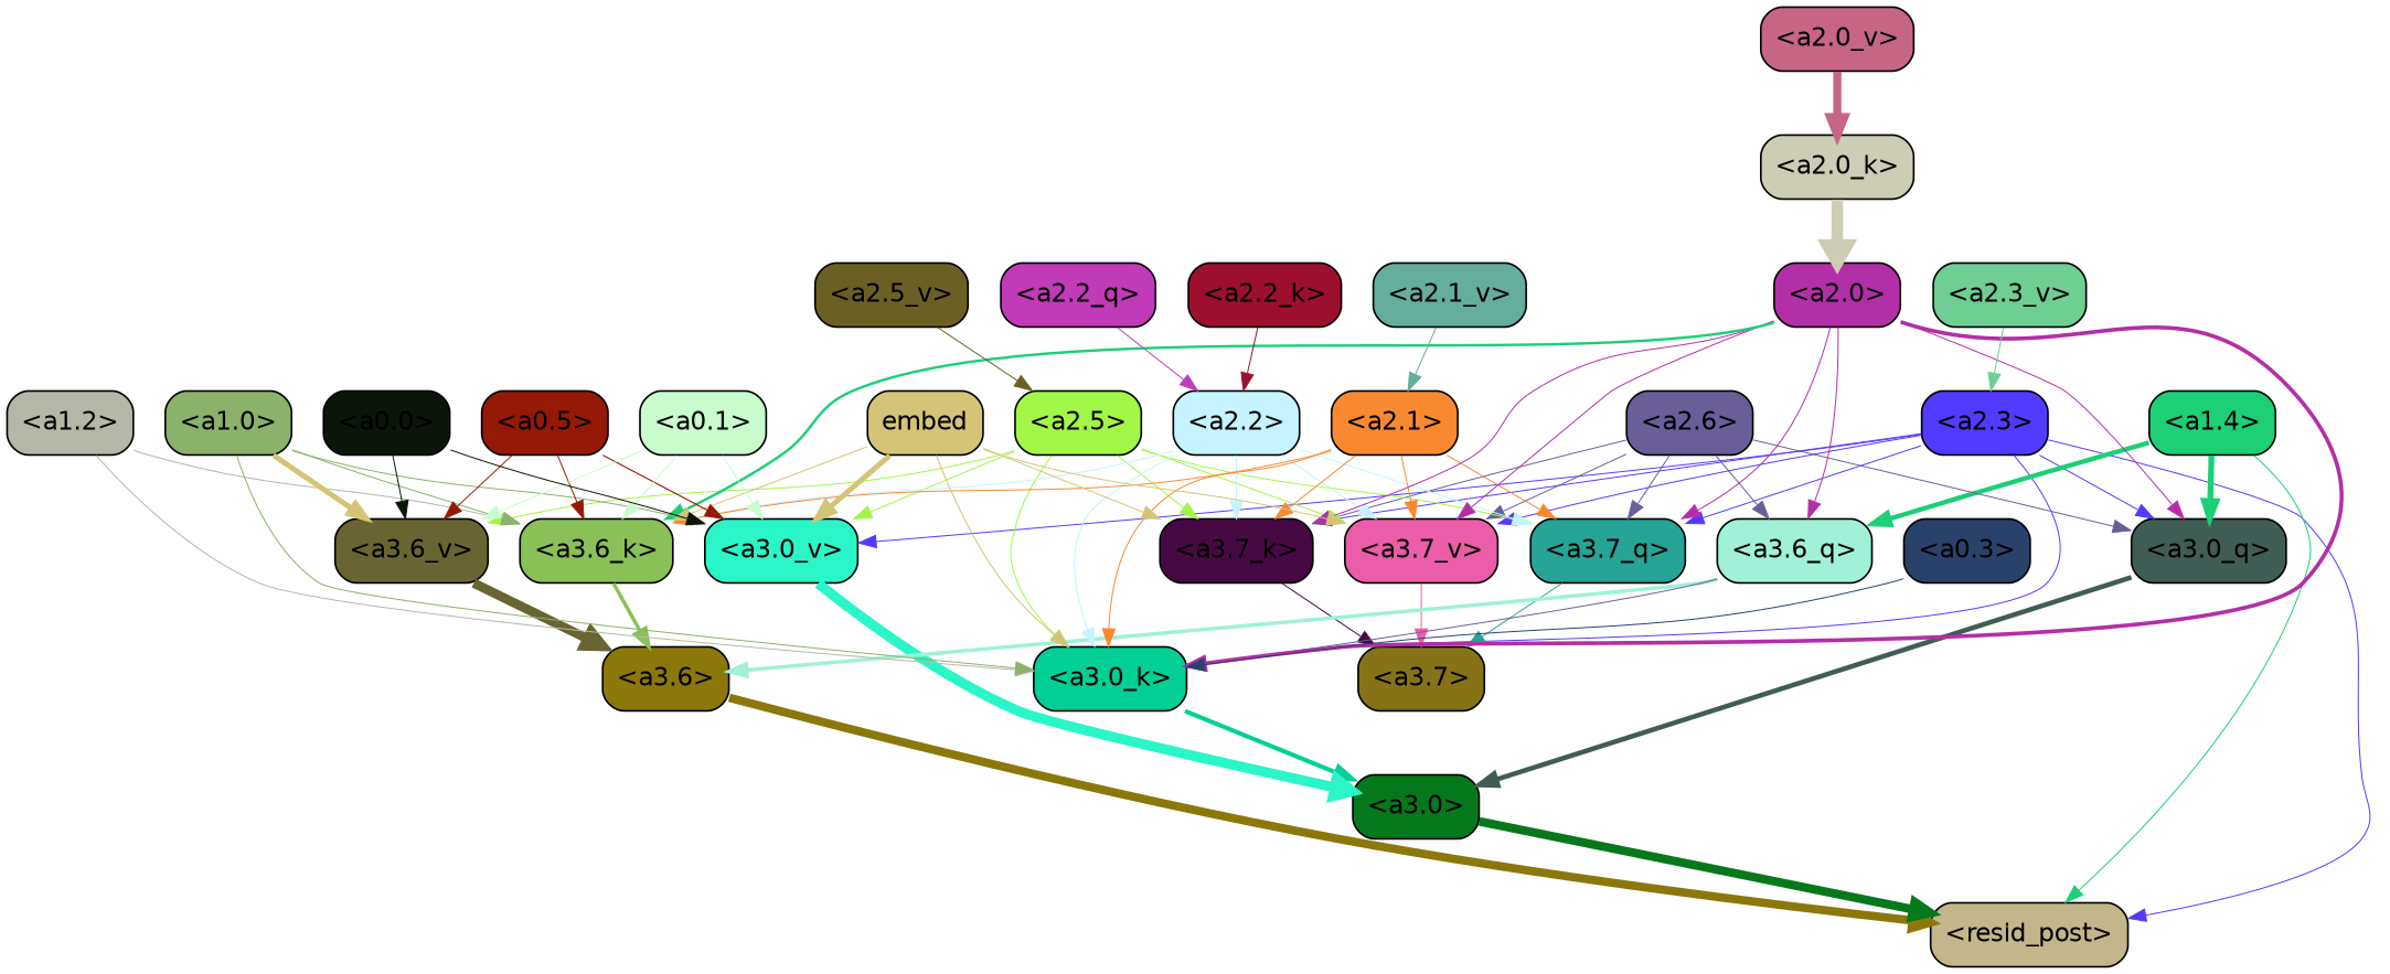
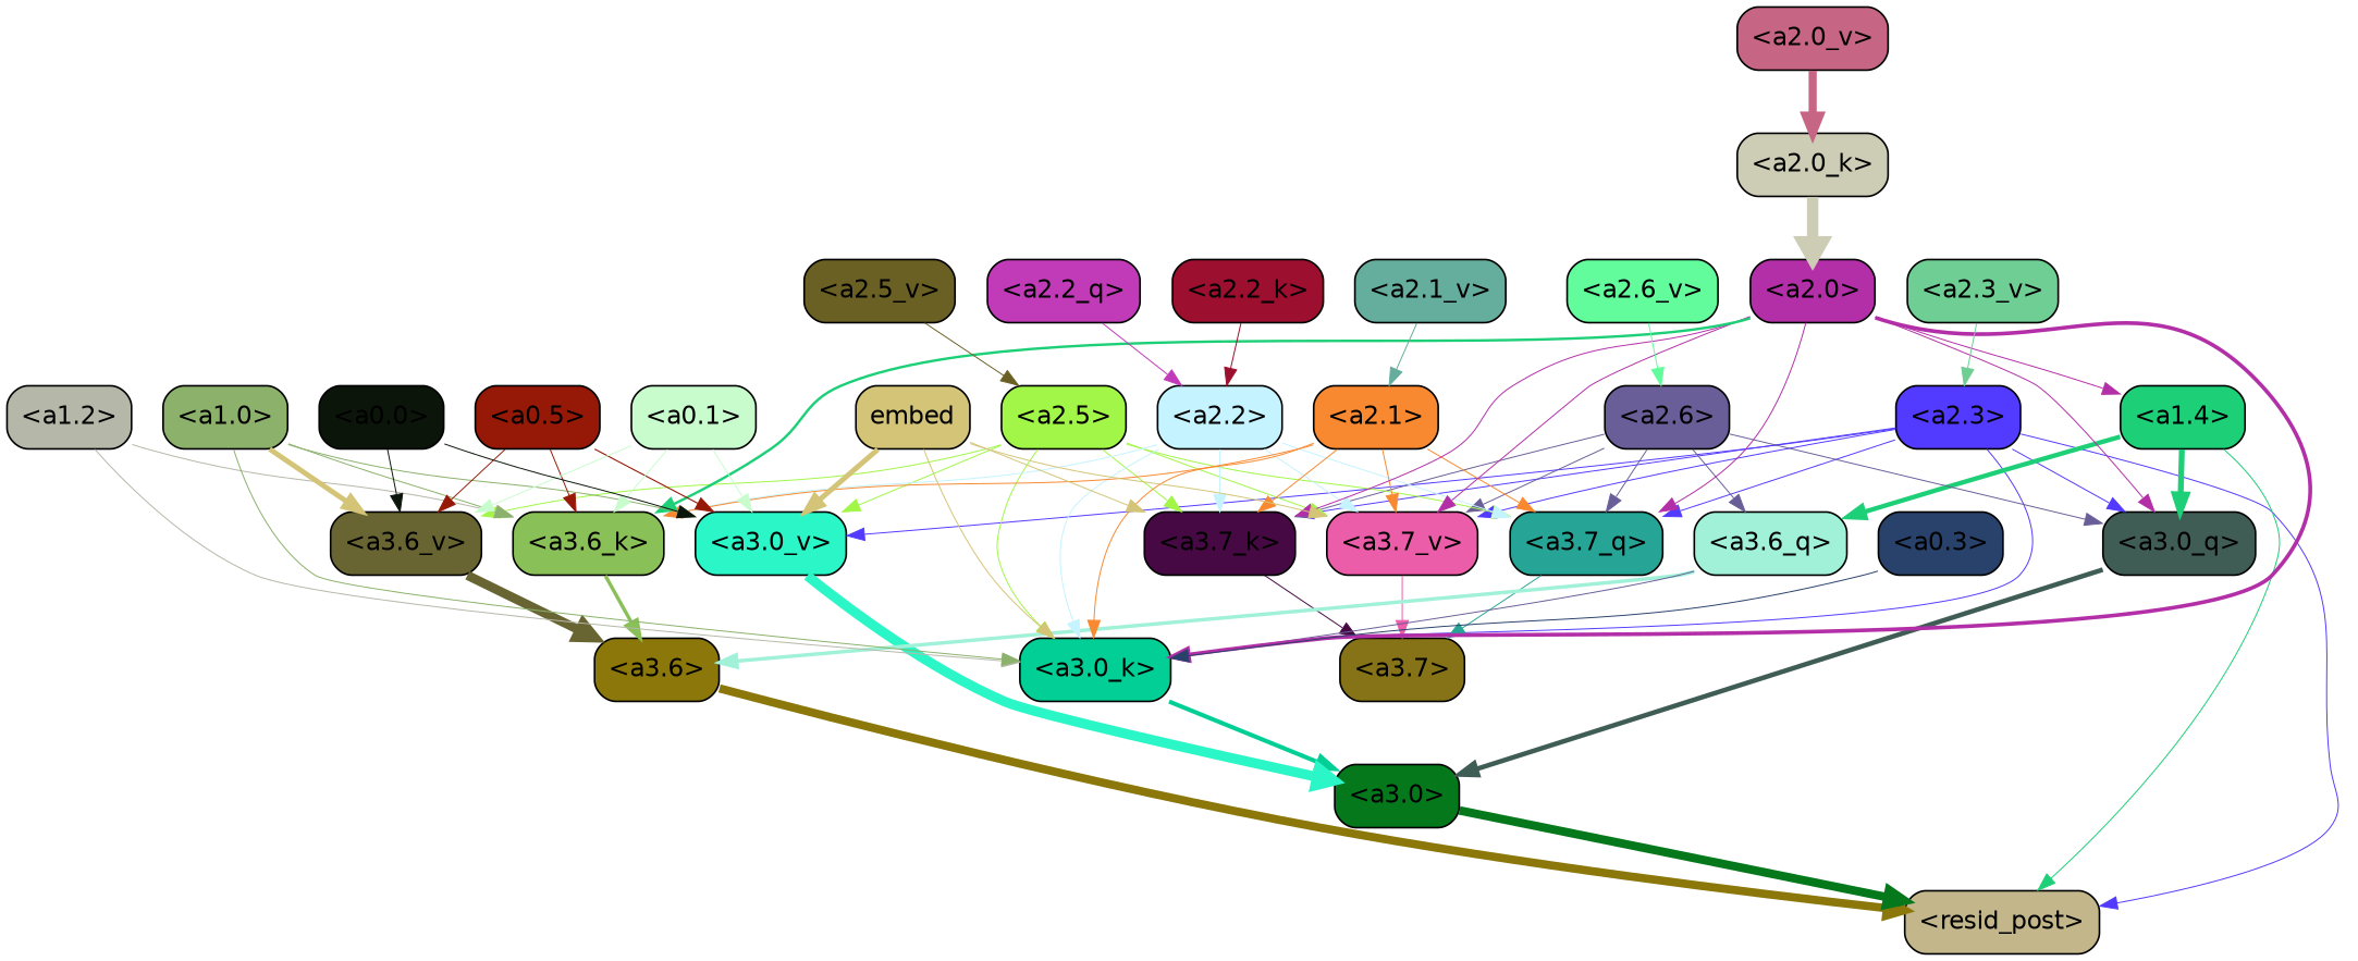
  strict digraph {
    splines=true
    node [color=black fontname=Helvetica shape=box style="filled, rounded"]
    edge [color="#523aff" penwidth=0.6]
    "<a3.7>" [fillcolor="#867317"]
    "<resid_post>" [fillcolor="#c2b68a"]
    "<a3.6>" [fillcolor="#8c770a"]
    "<a3.0>" [fillcolor="#05781c"]
    "<a2.3>" [fillcolor="#523aff"]
    "<a3.7_q>" [fillcolor="#26a496"]
    "<a3.0_q>" [fillcolor="#405d55"]
    "<a3.7_k>" [fillcolor="#460943"]
    "<a3.0_k>" [fillcolor="#02cf95"]
    "<a3.7_v>" [fillcolor="#eb5ca9"]
    "<a3.0_v>" [fillcolor="#2af6c7"]
    "<a1.4>" [fillcolor="#1dcf77"]
    "<a3.6_q>" [fillcolor="#a0f1d8"]
    "<a3.6_k>" [fillcolor="#8ac058"]
    "<a3.6_v>" [fillcolor="#686533"]
    "<a2.6>" [fillcolor="#6a5e99"]
    "<a2.5>" [fillcolor="#a1f647"]
    "<a2.2>" [fillcolor="#c5f3ff"]
    "<a2.1>" [fillcolor="#f88930"]
    "<a2.0>" [fillcolor="#b32fa7"]
    embed [fillcolor="#d4c477"]
    "<a1.2>" [fillcolor="#b5b8a8"]
    "<a1.0>" [fillcolor="#8bb16b"]
    "<a0.5>" [fillcolor="#951906"]
    "<a0.1>" [fillcolor="#c8fccd"]
    "<a0.3>" [fillcolor="#28426b"]
    "<a0.0>" [fillcolor="#0b150a"]
    "<a2.2_q>" [fillcolor="#c13ab8"]
    "<a2.2_k>" [fillcolor="#9d0f2e"]
    "<a2.0_k>" [fillcolor="#cdccb4"]
+   "<a2.6_v>" [fillcolor="#62fc9c"]
    "<a2.5_v>" [fillcolor="#6b6024"]
    "<a2.3_v>" [fillcolor="#6ece93"]
    "<a2.1_v>" [fillcolor="#65ad9c"]
    "<a2.0_v>" [fillcolor="#c66684"]
    "<a3.6>" -> "<resid_post>" [color="#8c770a" penwidth=4.751612067222595]
    "<a3.0>" -> "<resid_post>" [color="#05781c" penwidth=4.884142994880676]
    "<a2.3>" -> "<resid_post>"
    "<a2.3>" -> "<a3.7_q>"
    "<a2.3>" -> "<a3.0_q>"
    "<a2.3>" -> "<a3.7_k>"
    "<a2.3>" -> "<a3.0_k>"
    "<a2.3>" -> "<a3.7_v>"
    "<a2.3>" -> "<a3.0_v>"
    "<a3.7_q>" -> "<a3.7>" [color="#26a496"]
    "<a3.0_q>" -> "<a3.0>" [color="#405d55" penwidth=2.7421876192092896]
    "<a3.7_k>" -> "<a3.7>" [color="#460943"]
    "<a3.0_k>" -> "<a3.0>" [color="#02cf95" penwidth=2.476402521133423]
    "<a3.7_v>" -> "<a3.7>" [color="#eb5ca9"]
    "<a3.0_v>" -> "<a3.0>" [color="#2af6c7" penwidth=5.652270674705505]
    "<a1.4>" -> "<resid_post>" [color="#1dcf77"]
    "<a1.4>" -> "<a3.0_q>" [color="#1dcf77" penwidth=3.3040847778320312]
    "<a1.4>" -> "<a3.6_q>" [color="#1dcf77" penwidth=2.6469622254371643]
    "<a3.6_q>" -> "<a3.6>" [color="#a0f1d8" penwidth=2.091020345687866]
    "<a3.6_q>" -> "<a3.0_k>" [color="#6a5e99"]
    "<a3.6_k>" -> "<a3.6>" [color="#8ac058" penwidth=2.048597991466522]
    "<a3.6_v>" -> "<a3.6>" [color="#686533" penwidth=5.2550448179244995]
    "<a2.6>" -> "<a3.7_q>" [color="#6a5e99"]
    "<a2.6>" -> "<a3.0_q>" [color="#6a5e99"]
    "<a2.6>" -> "<a3.7_k>" [color="#6a5e99"]
    "<a2.6>" -> "<a3.7_v>" [color="#6a5e99"]
    "<a2.6>" -> "<a3.6_q>" [color="#6a5e99"]
    "<a2.5>" -> "<a3.7_q>" [color="#a1f647"]
    "<a2.5>" -> "<a3.7_k>" [color="#a1f647"]
    "<a2.5>" -> "<a3.0_k>" [color="#a1f647"]
    "<a2.5>" -> "<a3.7_v>" [color="#a1f647"]
    "<a2.5>" -> "<a3.0_v>" [color="#a1f647"]
    "<a2.5>" -> "<a3.6_v>" [color="#a1f647"]
    "<a2.2>" -> "<a3.7_q>" [color="#c5f3ff"]
    "<a2.2>" -> "<a3.7_k>" [color="#c5f3ff"]
    "<a2.2>" -> "<a3.0_k>" [color="#c5f3ff"]
    "<a2.2>" -> "<a3.7_v>" [color="#c5f3ff"]
    "<a2.2>" -> "<a3.6_k>" [color="#c5f3ff"]
    "<a2.1>" -> "<a3.7_q>" [color="#f88930"]
    "<a2.1>" -> "<a3.7_k>" [color="#f88930"]
    "<a2.1>" -> "<a3.0_k>" [color="#f88930"]
    "<a2.1>" -> "<a3.7_v>" [color="#f88930"]
    "<a2.1>" -> "<a3.6_k>" [color="#f88930"]
    "<a2.0>" -> "<a3.7_q>" [color="#b32fa7"]
    "<a2.0>" -> "<a3.0_q>" [color="#b32fa7"]
    "<a2.0>" -> "<a3.7_k>" [color="#b32fa7"]
    "<a2.0>" -> "<a3.0_k>" [color="#b32fa7" penwidth=2.2137351036071777]
    "<a2.0>" -> "<a3.7_v>" [color="#b32fa7"]
-   "<a2.0>" -> "<a3.6_q>" [color="#b32fa7"]
+   "<a2.0>" -> "<a1.4>" [color="#b32fa7"]
    "<a2.0>" -> "<a3.6_k>" [color="#1dcf77" penwidth=1.4757367372512817]
    embed -> "<a3.7_k>" [color="#d4c477"]
    embed -> "<a3.0_k>" [color="#d4c477"]
    embed -> "<a3.7_v>" [color="#d4c477"]
    embed -> "<a3.0_v>" [color="#d4c477" penwidth=2.972973108291626]
-   embed -> "<a3.6_k>" [color="#d4c477"]
    "<a1.2>" -> "<a3.0_k>" [color="#b5b8a8"]
    "<a1.2>" -> "<a3.6_k>" [color="#b5b8a8"]
    "<a1.0>" -> "<a3.0_k>" [color="#8bb16b"]
    "<a1.0>" -> "<a3.0_v>" [color="#8bb16b"]
    "<a1.0>" -> "<a3.6_k>" [color="#8bb16b"]
    "<a1.0>" -> "<a3.6_v>" [color="#d4c477" penwidth=2.9582033157348633]
    "<a0.5>" -> "<a3.0_v>" [color="#951906" penwidth=0.6790935099124908]
    "<a0.5>" -> "<a3.6_k>" [color="#951906"]
    "<a0.5>" -> "<a3.6_v>" [color="#951906"]
    "<a0.1>" -> "<a3.0_v>" [color="#c8fccd"]
    "<a0.1>" -> "<a3.6_k>" [color="#c8fccd"]
    "<a0.1>" -> "<a3.6_v>" [color="#c8fccd"]
    "<a0.3>" -> "<a3.0_k>" [color="#28426b"]
    "<a0.0>" -> "<a3.0_v>" [color="#0b150a"]
    "<a0.0>" -> "<a3.6_v>" [color="#0b150a"]
    "<a2.2_q>" -> "<a2.2>" [color="#c13ab8"]
    "<a2.2_k>" -> "<a2.2>" [color="#9d0f2e"]
    "<a2.0_k>" -> "<a2.0>" [color="#cdccb4" penwidth=6.470837593078613]
+   "<a2.6_v>" -> "<a2.6>" [color="#62fc9c"]
    "<a2.5_v>" -> "<a2.5>" [color="#6b6024"]
    "<a2.3_v>" -> "<a2.3>" [color="#6ece93"]
    "<a2.1_v>" -> "<a2.1>" [color="#65ad9c"]
    "<a2.0_v>" -> "<a2.0_k>" [color="#c66684" penwidth=4.5950857400894165]
  }
